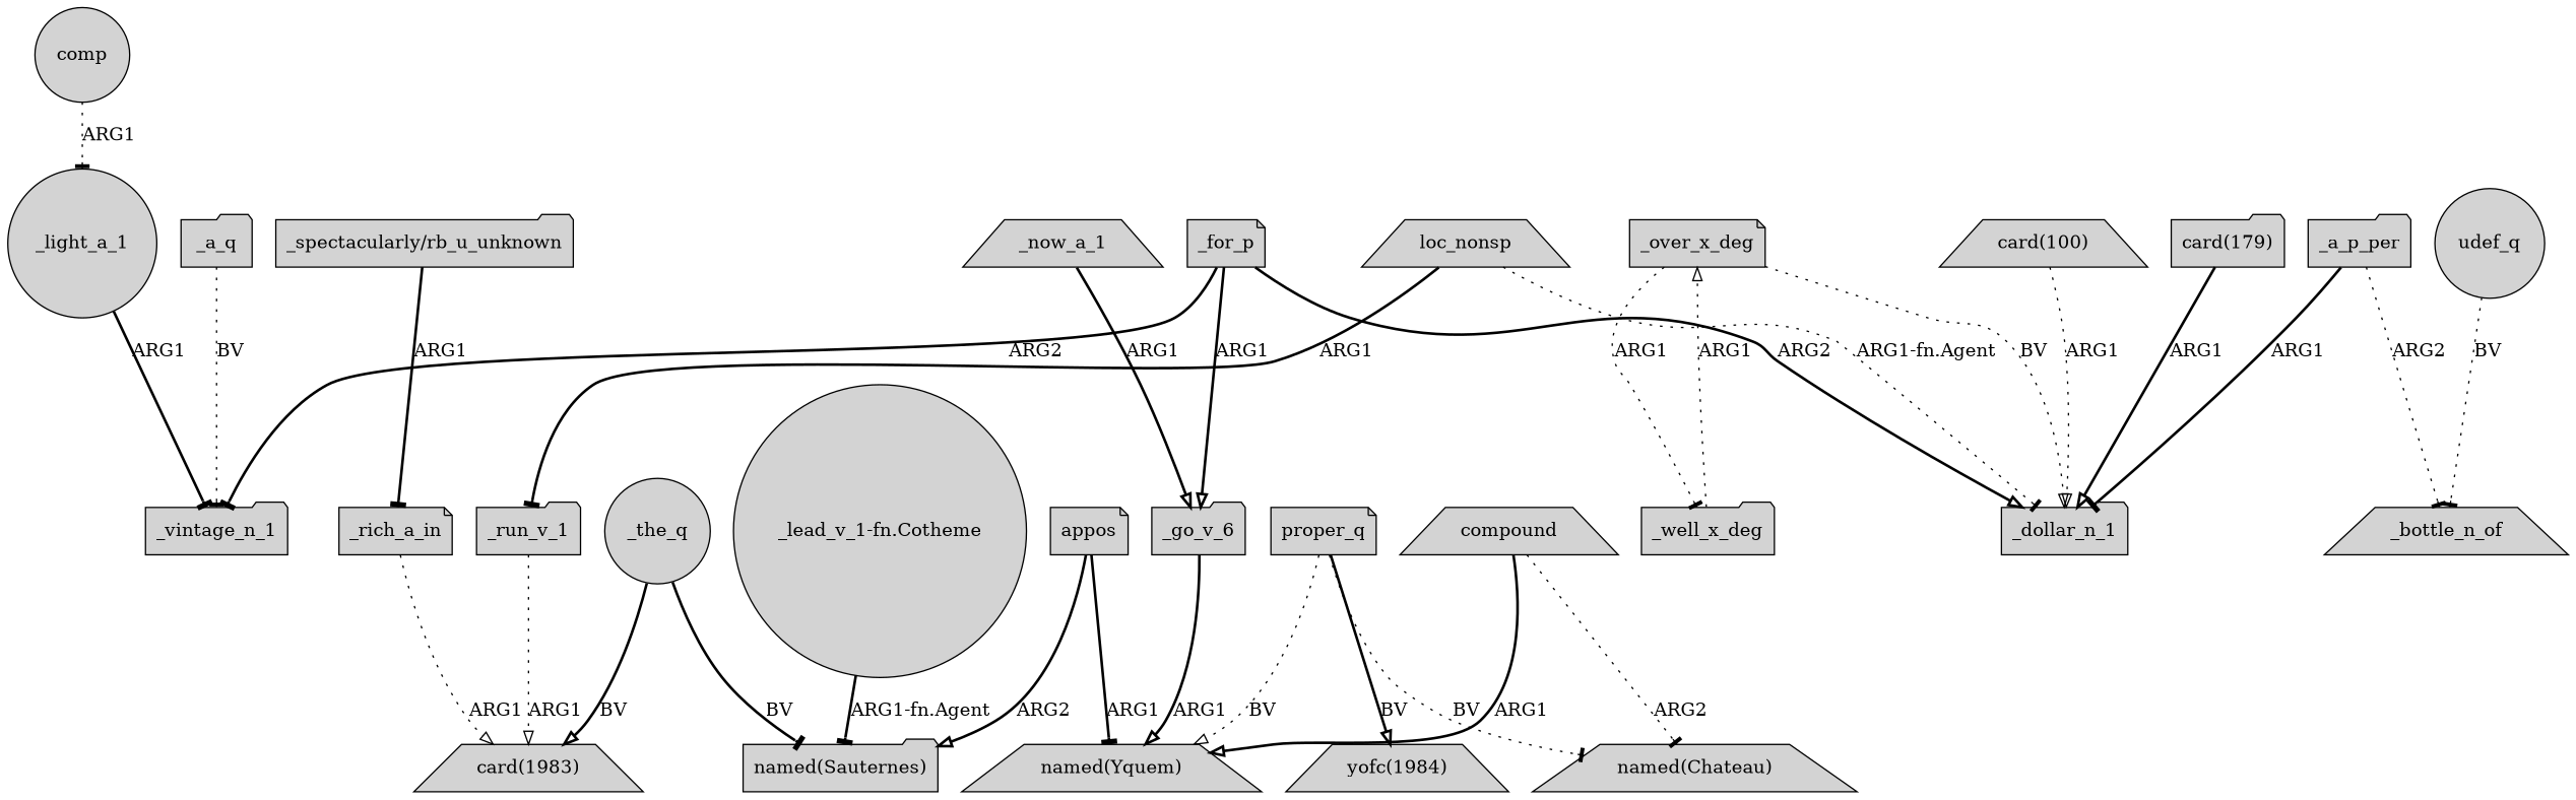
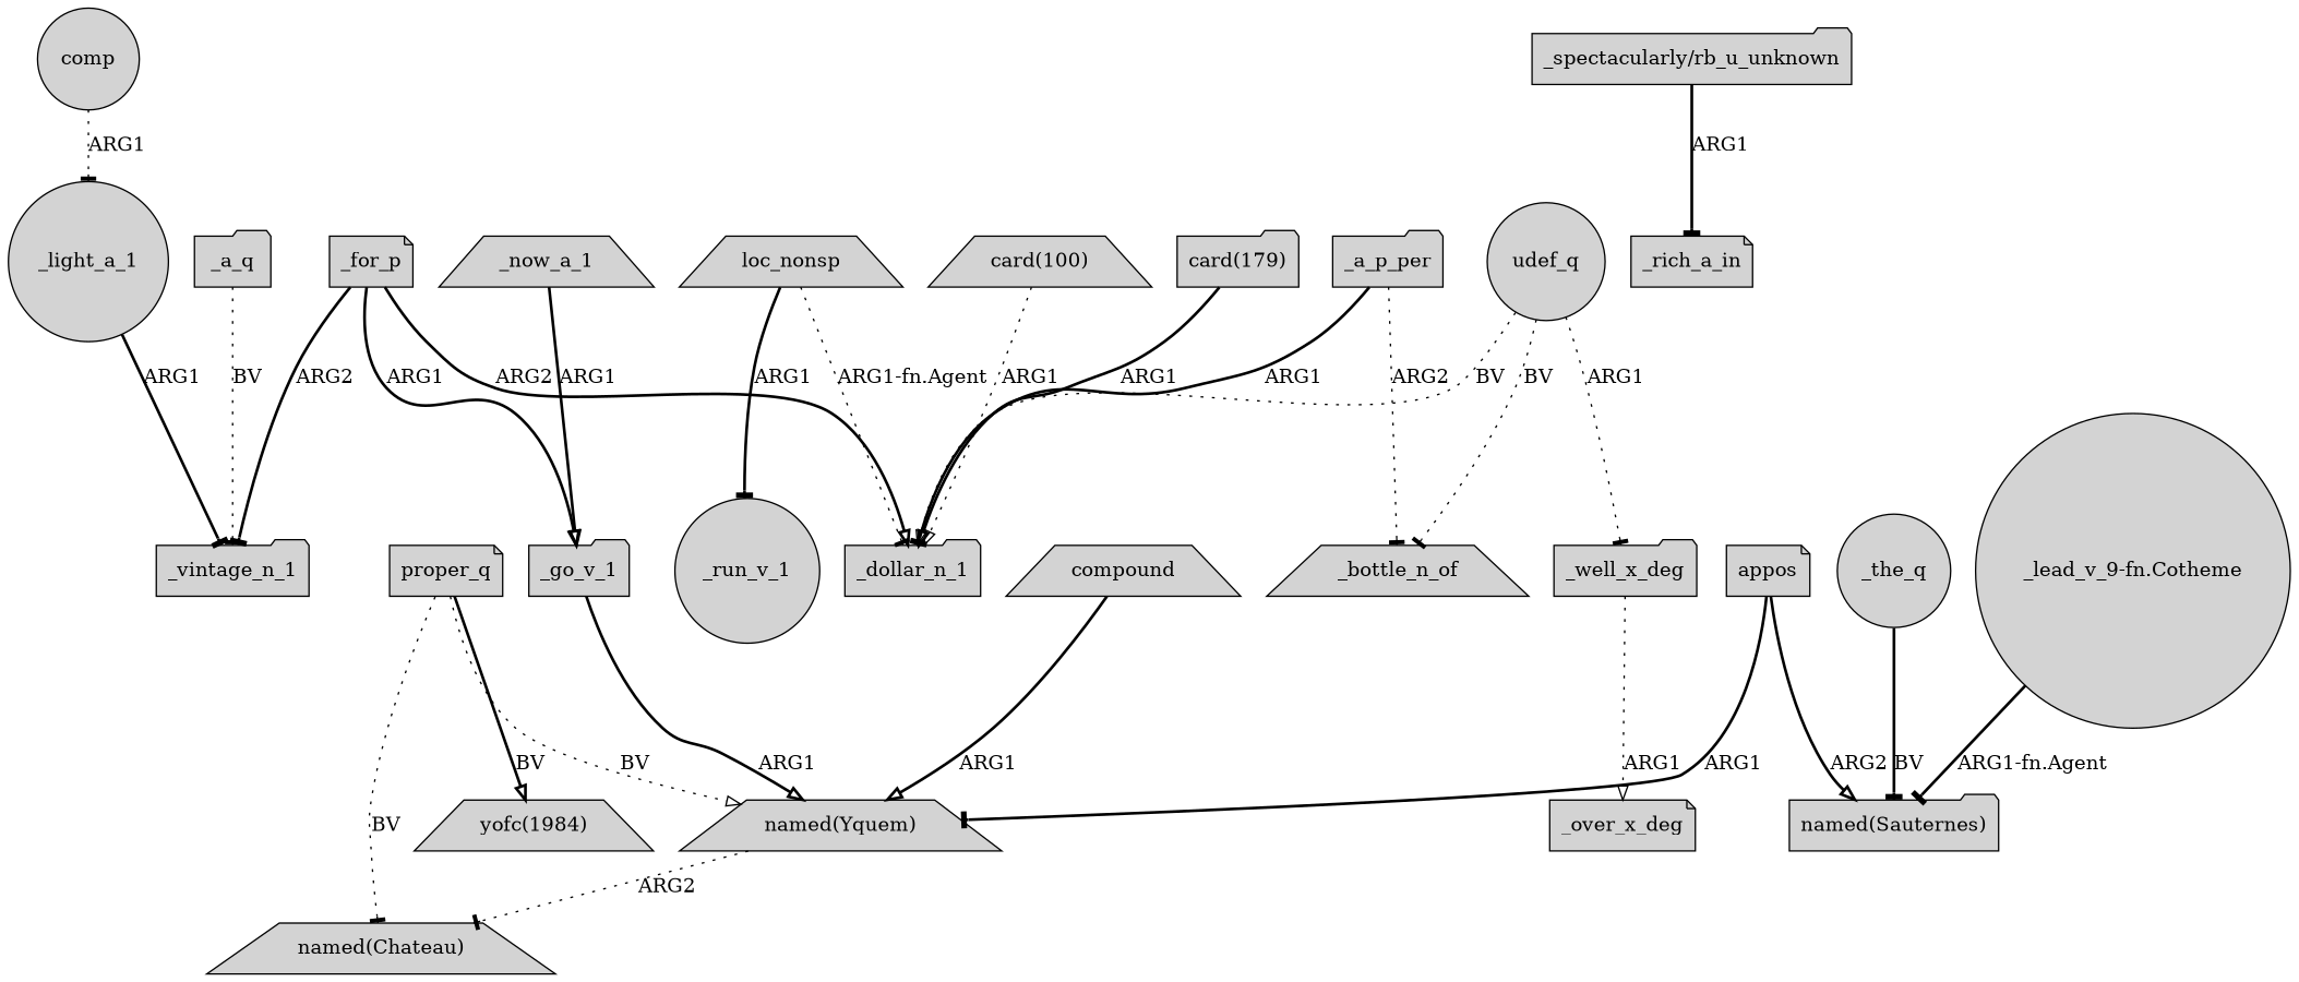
  digraph {
    node [shape=folder style=filled]
    edge [arrowhead=tee style=bold]
    _vintage_n_1
    comp [shape=circle]
    _light_a_1 [shape=circle]
    appos [shape=note]
    "named(Sauternes)"
    "named(Yquem)" [shape=trapezium]
-   _run_v_1
+   _run_v_1 [shape=circle]
    loc_nonsp [shape=trapezium]
    _dollar_n_1
-   "card(1983)" [shape=trapezium]
    _the_q [shape=circle]
-   _go_v_1 [label=_go_v_6]
+   _go_v_1
    _now_a_1 [shape=trapezium]
    _for_p [shape=note]
    _rich_a_in [shape=note]
    proper_q [shape=note]
    "yofc(1984)" [shape=trapezium]
    "named(Chateau)" [shape=trapezium]
-   "_lead_v_1-fn.Cotheme" [shape=circle]
+   "_lead_v_1-fn.Cotheme" [shape=circle label="_lead_v_9-fn.Cotheme"]
    _over_x_deg [shape=note]
    _well_x_deg
    "card(100)" [shape=trapezium]
    "card(179)"
    _a_p_per
    _bottle_n_of [shape=trapezium]
    "_spectacularly/rb_u_unknown"
    compound [shape=trapezium]
    _a_q
    udef_q [shape=circle]
    comp -> _light_a_1 [label=ARG1 style=dotted]
    _light_a_1 -> _vintage_n_1 [label=ARG1]
    appos -> "named(Sauternes)" [arrowhead=onormal label=ARG2]
    appos -> "named(Yquem)" [label=ARG1]
-   _run_v_1 -> "card(1983)" [arrowhead=onormal label=ARG1 style=dotted]
    loc_nonsp -> _run_v_1 [label=ARG1]
    loc_nonsp -> _dollar_n_1 [label="ARG1-fn.Agent" style=dotted]
    _the_q -> "named(Sauternes)" [label=BV]
-   _the_q -> "card(1983)" [arrowhead=onormal label=BV]
    _go_v_1 -> "named(Yquem)" [arrowhead=onormal label=ARG1]
    _now_a_1 -> _go_v_1 [arrowhead=onormal label=ARG1]
    _for_p -> _vintage_n_1 [label=ARG2]
    _for_p -> _dollar_n_1 [arrowhead=onormal label=ARG2]
    _for_p -> _go_v_1 [arrowhead=onormal label=ARG1]
-   _rich_a_in -> "card(1983)" [arrowhead=onormal label=ARG1 style=dotted]
    proper_q -> "named(Yquem)" [arrowhead=onormal label=BV style=dotted]
    proper_q -> "yofc(1984)" [arrowhead=onormal label=BV]
    proper_q -> "named(Chateau)" [label=BV style=dotted]
    "_lead_v_1-fn.Cotheme" -> "named(Sauternes)" [label="ARG1-fn.Agent"]
-   _over_x_deg -> _well_x_deg [label=ARG1 style=dotted]
+   udef_q -> _well_x_deg [label=ARG1 style=dotted]
    _well_x_deg -> _over_x_deg [arrowhead=onormal label=ARG1 style=dotted]
    "card(100)" -> _dollar_n_1 [arrowhead=onormal label=ARG1 style=dotted]
    "card(179)" -> _dollar_n_1 [arrowhead=onormal label=ARG1]
    _a_p_per -> _dollar_n_1 [label=ARG1]
    _a_p_per -> _bottle_n_of [label=ARG2 style=dotted]
    "_spectacularly/rb_u_unknown" -> _rich_a_in [label=ARG1]
    compound -> "named(Yquem)" [arrowhead=onormal label=ARG1]
-   compound -> "named(Chateau)" [label=ARG2 style=dotted]
+   "named(Yquem)" -> "named(Chateau)" [label=ARG2 style=dotted]
    _a_q -> _vintage_n_1 [label=BV style=dotted]
-   _over_x_deg -> _dollar_n_1 [arrowhead=onormal label=BV style=dotted]
+   udef_q -> _dollar_n_1 [arrowhead=onormal label=BV style=dotted]
    udef_q -> _bottle_n_of [label=BV style=dotted]
  }
